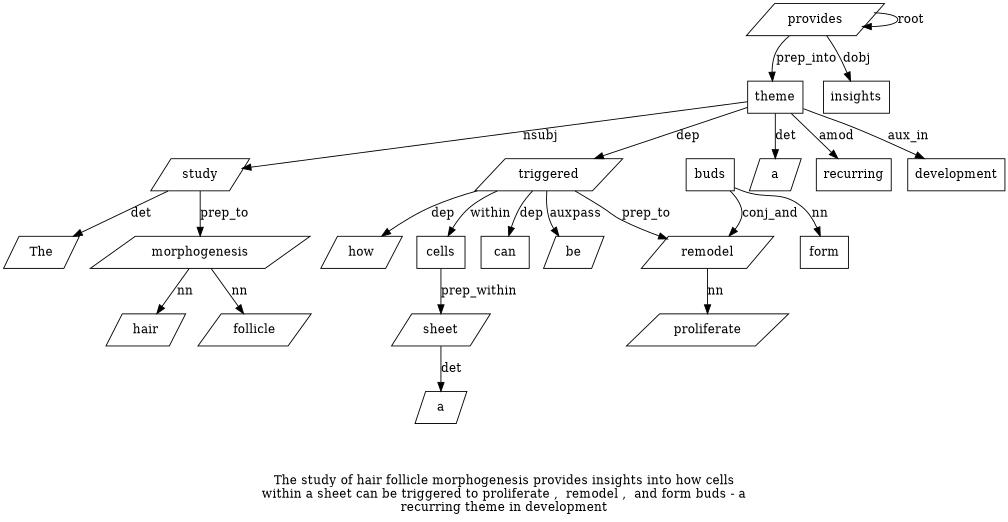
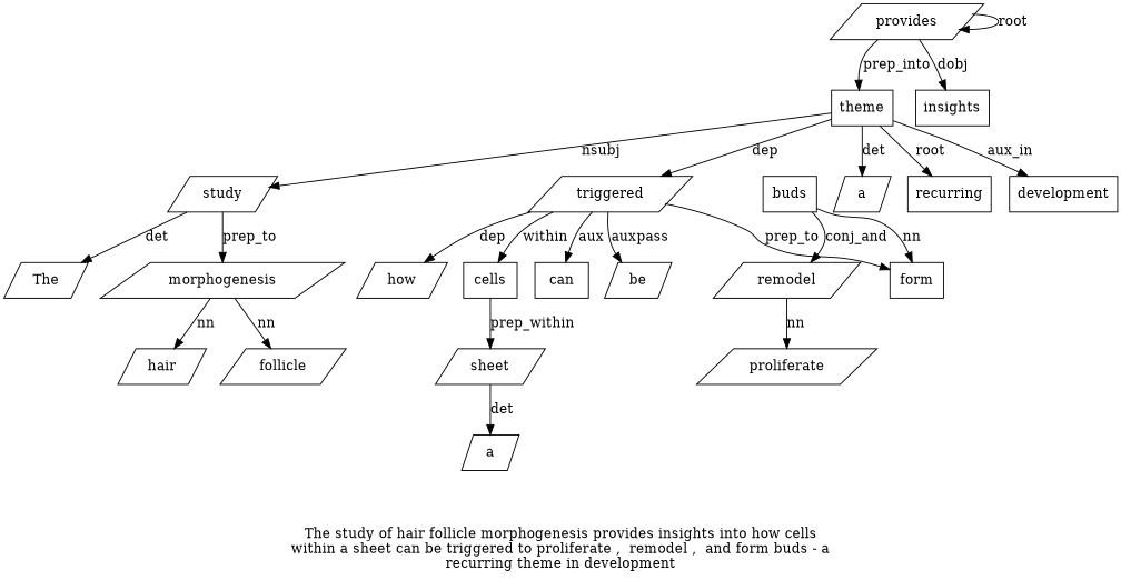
  digraph {
    label="The study of hair follicle morphogenesis provides insights into how cells\nwithin a sheet can be triggered to proliferate ,  remodel ,  and form buds - a\nrecurring theme in development"
    node [fillcolor=white shape=parallelogram style=filled]
    n1 [label=study]
    n2 [label=The]
    n3 [label=morphogenesis]
    n4 [label=hair]
    n5 [label=follicle]
    n6 [label=provides]
    n7 [label=insights shape=box]
    n8 [label=theme shape=box]
    n9 [label=triggered]
    n10 [label=a]
    n11 [label=recurring shape=box]
    n12 [label=development shape=box]
    n13 [label=how]
    n14 [label=cells shape=box]
    n15 [label=can shape=box]
    n16 [label=be]
    n17 [label=remodel]
    n18 [label=sheet]
    n19 [label=proliferate]
    n20 [label=a]
    n21 [label=buds shape=box]
    n22 [label=form shape=box]
    n1 -> n2 [label=det]
    n1 -> n3 [label=prep_to]
    n3 -> n4 [label=nn]
    n3 -> n5 [label=nn]
    n6 -> n6 [label=root]
    n6 -> n7 [label=dobj]
    n6 -> n8 [label=prep_into]
    n8 -> n1 [label=nsubj]
    n8 -> n9 [label=dep]
    n8 -> n10 [label=det]
-   n8 -> n11 [label=amod]
+   n8 -> n11 [label=root]
    n8 -> n12 [label=aux_in]
    n9 -> n13 [label=dep]
    n9 -> n14 [label=within]
-   n9 -> n15 [label=dep]
+   n9 -> n15 [label=aux]
    n9 -> n16 [label=auxpass]
-   n9 -> n17 [label=prep_to]
+   n9 -> n22 [label=prep_to]
    n14 -> n18 [label=prep_within]
    n17 -> n19 [label=nn]
    n18 -> n20 [label=det]
    n21 -> n17 [label=conj_and]
    n21 -> n22 [label=nn]
  }
